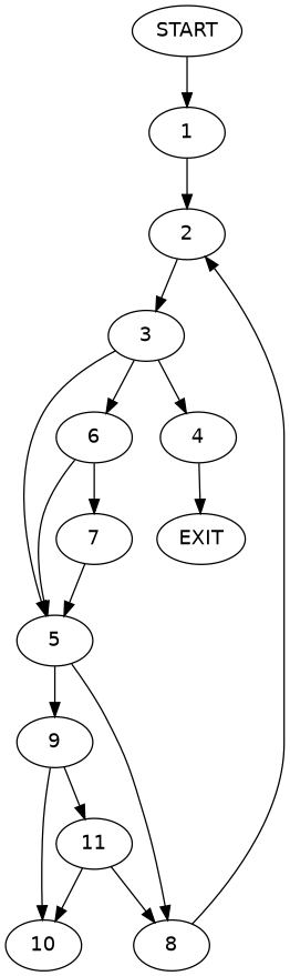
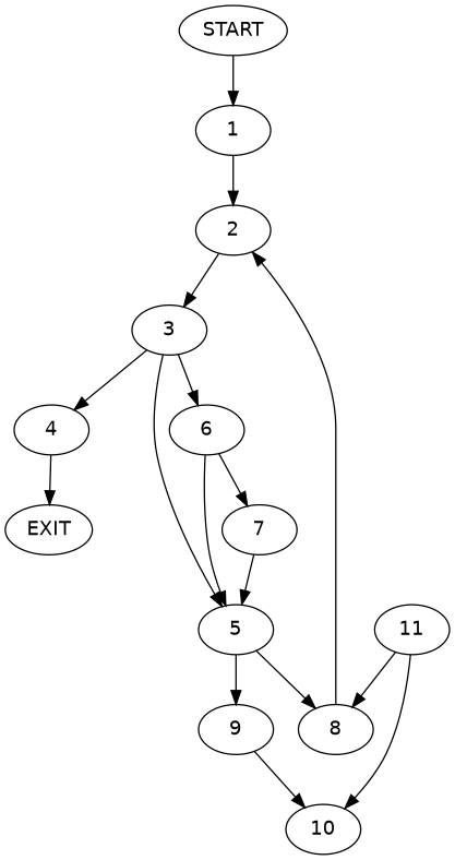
  digraph {
    fontname="DejaVu Sans"
    node [fontname="DejaVu Sans"]
    edge [fontname="DejaVu Sans"]
    n1 [label=START]
    1
    2
    n4 [label=EXIT]
    3
    4
    5
    6
    8
    9
    7
    10
    11
    n1 -> 1
    1 -> 2
    2 -> 3
    3 -> 4
    3 -> 5
    3 -> 6
    4 -> n4
    5 -> 8
    5 -> 9
    6 -> 5
    6 -> 7
    8 -> 2
    9 -> 10
-   9 -> 11
    7 -> 5
    11 -> 8
    11 -> 10
  }
